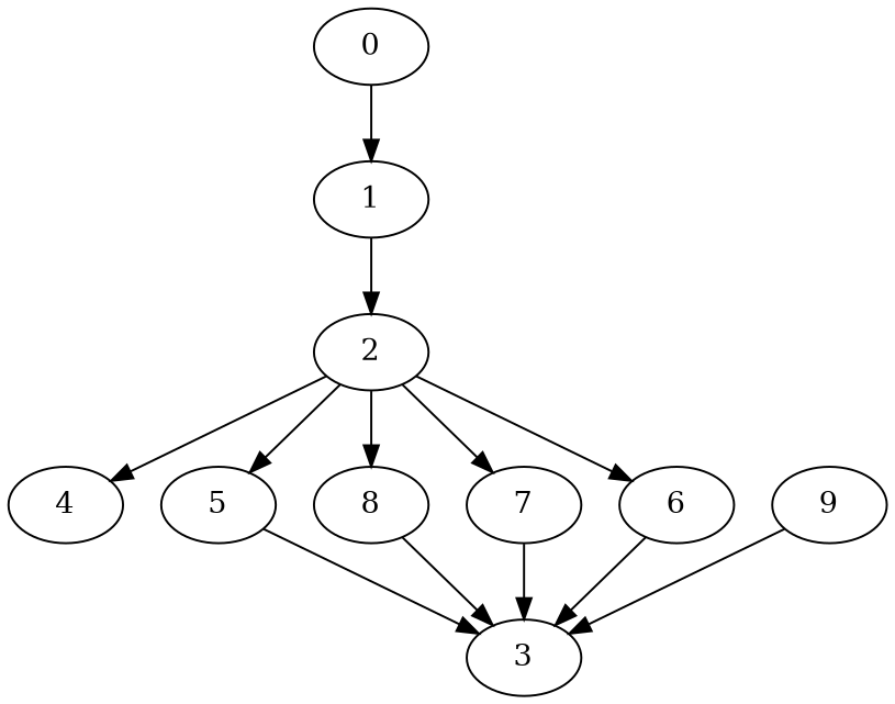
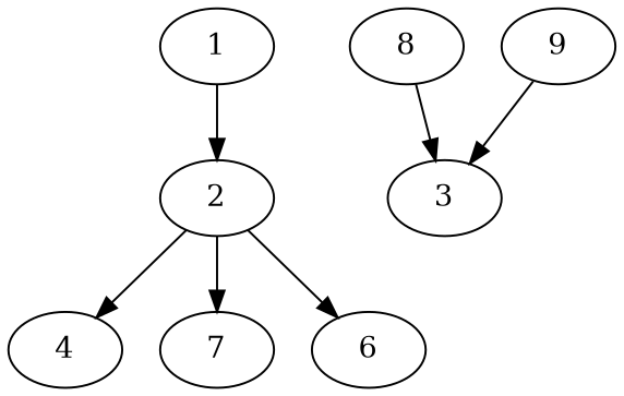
  digraph {
    "Duplicate states"=0
    GraphType=S_P
    "Max states in OPEN"=0
    Modes="120000ms; topo-ordered tasks, ; Pruning: task equivalence, fixed order ready list, ; F-value: ; Optimisation: best schedule length (SL) optimisation on equal, "
    NumberOfTasks=10
    "Pruned using list schedule length"=55
    "States removed from OPEN"=0
    TargetSystem="Homogeneous-4"
    "Time to schedule (ms)"=98
    "Total idle time"=92
    "Total schedule length"=65
    "Total sequential time"=65
    "Total states created"=84
    node [Processor=0 Weight=6]
    edge [Weight=60]
-   0 ["Finish time"=8 "Start time"=0 Weight=8]
    1 ["Finish time"=14 "Start time"=8]
    2 ["Finish time"=20 "Start time"=14]
    4 ["Finish time"=27 "Start time"=20 Weight=7]
-   5 ["Finish time"=39 "Start time"=37 Weight=2]
    8 ["Finish time"=48 "Start time"=39 Weight=9]
    7 ["Finish time"=58 "Start time"=48 Weight=10]
    6 ["Finish time"=63 "Start time"=58 Weight=5]
    3 ["Finish time"=65 "Start time"=63 Weight=2]
    9 ["Finish time"=37 "Start time"=27 Weight=10]
-   0 -> 1 [Weight=15]
    1 -> 2
    2 -> 4
-   2 -> 5 [Weight=67]
-   2 -> 8 [Weight=30]
    2 -> 7 [Weight=52]
    2 -> 6 [Weight=30]
-   5 -> 3 [Weight=75]
    8 -> 3 [Weight=67]
-   7 -> 3 [Weight=52]
-   6 -> 3 [Weight=45]
    9 -> 3 [Weight=75]
  }
